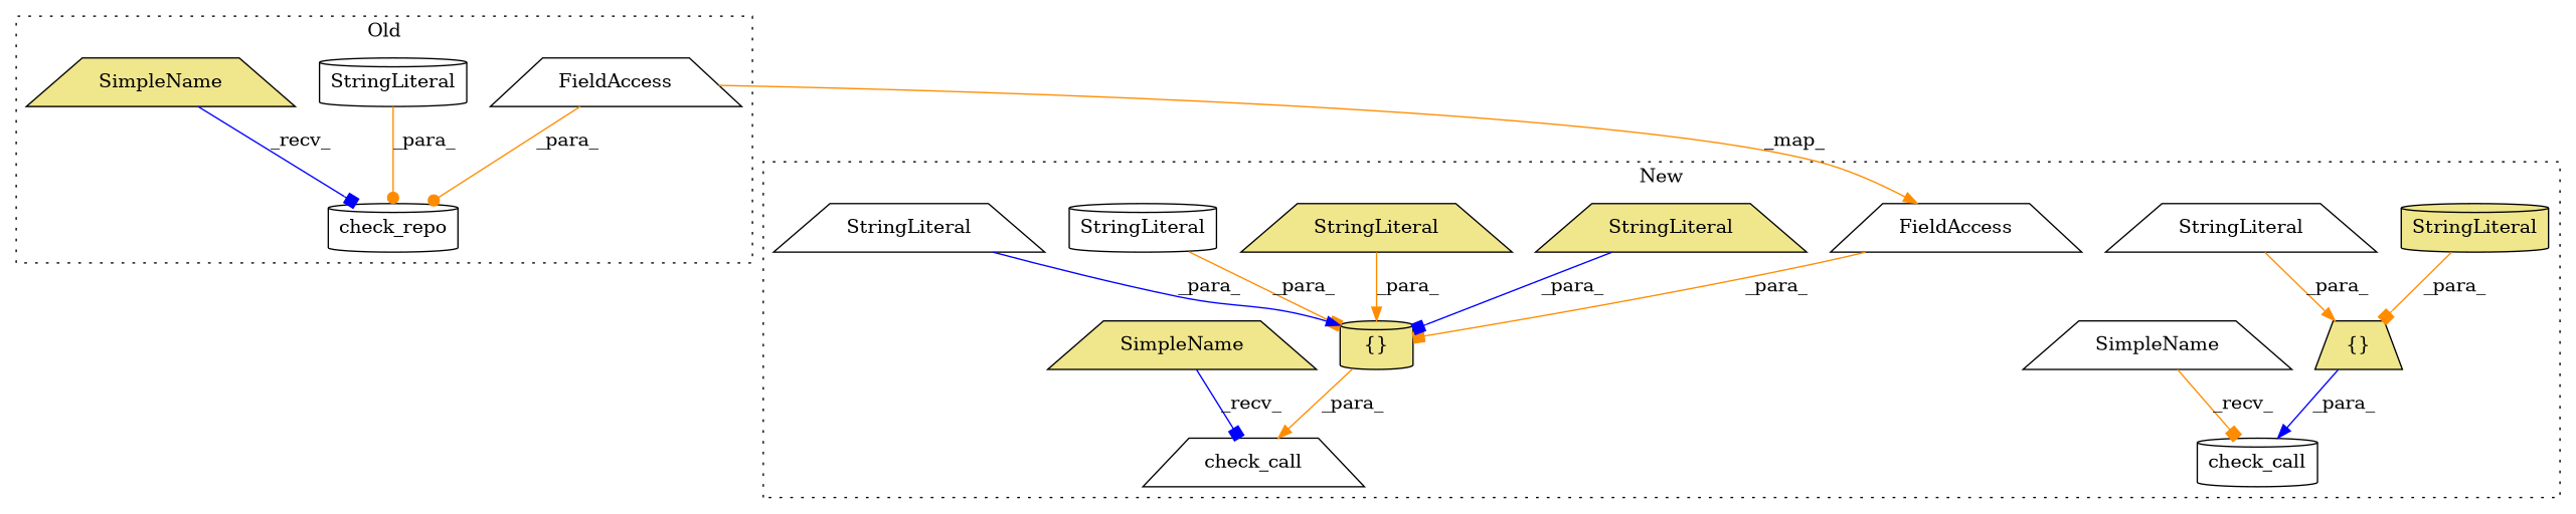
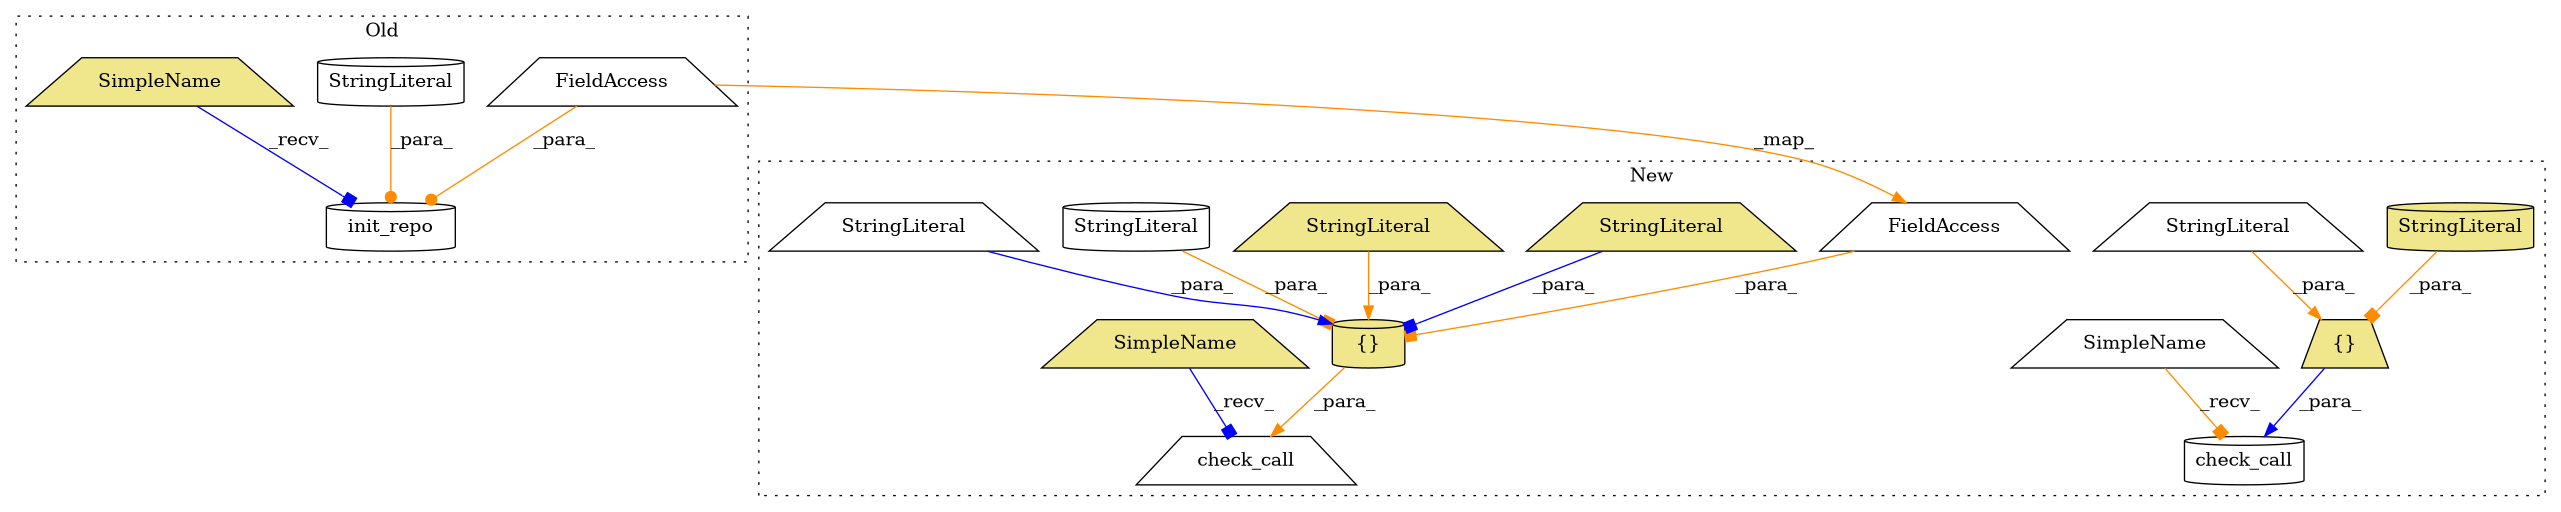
  digraph {
    node [a=45 l=8 shape=trapezium style=filled fillcolor=white]
    edge [color=darkorange arrowhead=box]
-   n1 [a=32 l="10,1" label=check_repo s="6030,6060" shape=cylinder]
+   n1 [a=32 l="10,1" label=init_repo s="6030,6060" shape=cylinder]
    n2 [a=22 l=11 label=FieldAccess s=6049]
    n3 [label=StringLiteral s=6040 shape=cylinder]
    n4 [a=42 l=4 label=SimpleName s=6025 fillcolor=khaki]
    n5 [a=32 l="11,1" label=check_call s="5770,5807" shape=cylinder]
    n6 [a=4 l="1,1" label="{}" s="5793,5806" fillcolor=khaki]
    n7 [a=32 l="11,1" label=check_call s="5829,5895"]
    n8 [a=4 l="1,1" label="{}" s="5852,5894" shape=cylinder fillcolor=khaki]
    n9 [a=22 l=11 label=FieldAccess s=5883]
    n10 [label=StringLiteral s=5874 fillcolor=khaki]
    n11 [l=5 label=StringLiteral s=5868 fillcolor=khaki]
    n12 [l=5 label=StringLiteral s=5853 shape=cylinder]
    n13 [l=5 label=StringLiteral s=5794]
    n14 [l=6 label=StringLiteral s=5800 shape=cylinder fillcolor=khaki]
    n15 [label=StringLiteral s=5859]
    n16 [a=42 l=10 label=SimpleName s=5759]
    n17 [a=42 l=10 label=SimpleName s=5818 fillcolor=khaki]
    subgraph cluster_1 {
      label=Old
      style=dotted
      n1
      n2
      n3
      n4
    }
    subgraph cluster_2 {
      label=New
      style=dotted
      n5
      n6
      n7
      n8
      n9
      n10
      n11
      n12
      n13
      n14
      n15
      n16
      n17
    }
    n2 -> n1 [label=_para_ arrowhead=dot]
    n2 -> n9 [label=_map_ arrowhead=normal]
    n3 -> n1 [label=_para_ arrowhead=dot]
    n4 -> n1 [label=_recv_ color=blue]
    n6 -> n5 [label=_para_ color=blue arrowhead=normal]
    n8 -> n7 [label=_para_ arrowhead=normal]
    n9 -> n8 [label=_para_]
    n10 -> n8 [label=_para_ color=blue]
    n11 -> n8 [label=_para_ arrowhead=normal]
    n12 -> n8 [label=_para_]
    n13 -> n6 [label=_para_ arrowhead=normal]
    n14 -> n6 [label=_para_]
    n15 -> n8 [label=_para_ color=blue arrowhead=normal]
    n16 -> n5 [label=_recv_]
    n17 -> n7 [label=_recv_ color=blue]
  }
